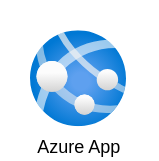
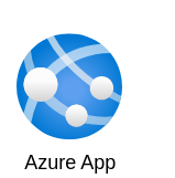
  <mxCell id="0" />
  <mxCell id="1" parent="0" />
- <mxCell id="2" value="Azure App" style="aspect=fixed;html=1;points=[];align=center;image;fontSize=12;image=img/lib/azure2/compute/App_Services.svg;" vertex="1" parent="1"><mxGeometry x="20" y="20" width="64" height="64" as="geometry" /></mxCell>
+ <mxCell id="2" value="Azure App" style="aspect=fixed;html=1;points=[];align=center;image;fontSize=12;image=img/lib/azure2/compute/App_Services.svg;" vertex="1" parent="1"><mxGeometry x="10" y="20" width="64" height="64" as="geometry" /></mxCell>
